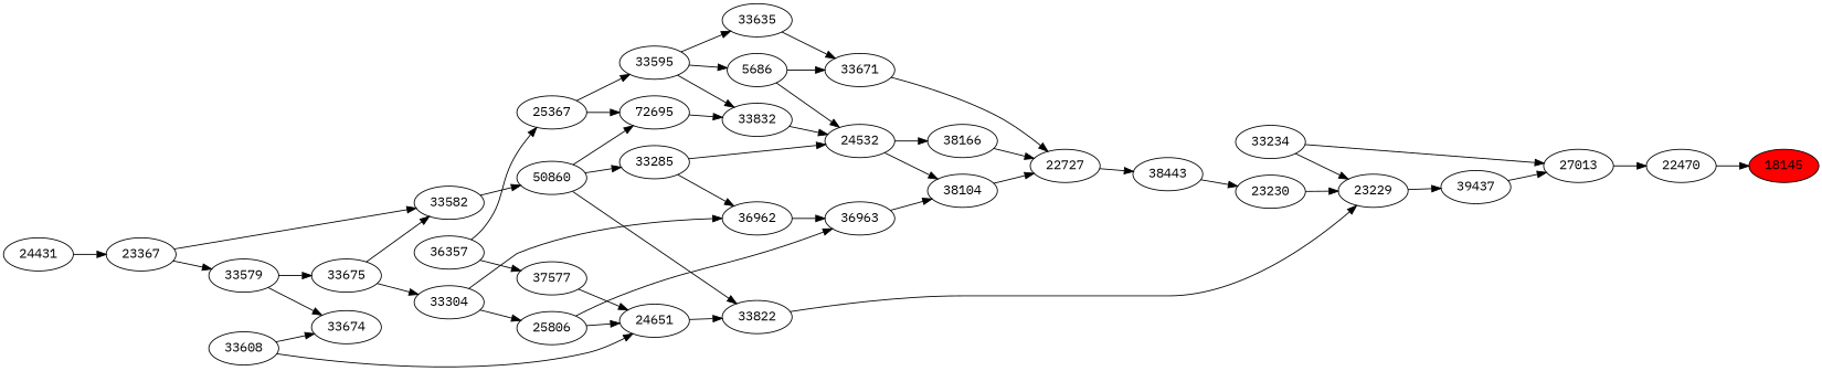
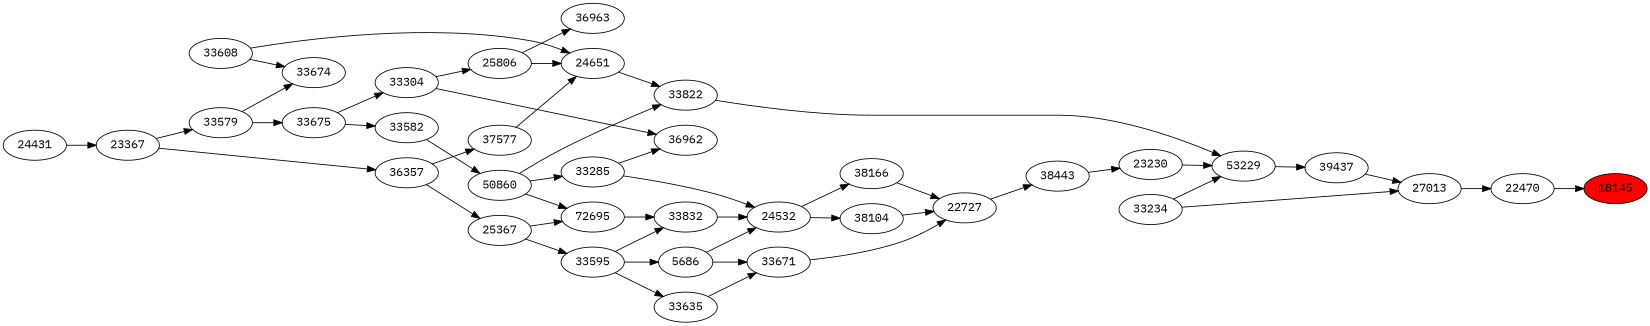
  strict digraph {
    fontname="IBM Plex Mono"
    rankdir=LR
    node [fontname="IBM Plex Mono"]
    edge [fontname="IBM Plex Mono"]
    n1 [fillcolor=red label=18145 style=filled]
    n2 [label=22470]
    n3 [label=27013]
    n4 [label=39437]
    n5 [label=33234]
-   n6 [label=23229]
+   n6 [label=53229]
    n7 [label=23230]
    n8 [label=33822]
    n9 [label=38443]
    n10 [label=24651]
    n11 [label=50860]
    n12 [label=33285]
    n13 [label=72695]
    n14 [label=36962]
    n15 [label=24532]
    n16 [label=33832]
    n17 [label=22727]
    n18 [label=25806]
    n19 [label=36963]
    n20 [label=38104]
    n21 [label=33608]
    n22 [label=33674]
    n23 [label=37577]
    n24 [label=33582]
    n25 [label=38166]
    n26 [label=33304]
    n27 [label=36357]
    n28 [label=25367]
    n29 [label=33595]
    n30 [label=33675]
    n31 [label=33671]
    n32 [label=33579]
    n33 [label=23367]
    n34 [label=5686]
    n35 [label=33635]
    n36 [label=24431]
    n2 -> n1
    n3 -> n2
    n4 -> n3
    n5 -> n3
    n5 -> n6
    n6 -> n4
    n7 -> n6
    n8 -> n6
    n9 -> n7
    n10 -> n8
    n11 -> n8
    n11 -> n12
    n11 -> n13
    n12 -> n14
    n12 -> n15
    n13 -> n16
-   n14 -> n19
    n15 -> n20
    n15 -> n25
    n16 -> n15
    n17 -> n9
    n18 -> n10
    n18 -> n19
-   n19 -> n20
    n20 -> n17
    n21 -> n10
    n21 -> n22
    n23 -> n10
    n24 -> n11
    n25 -> n17
    n26 -> n14
    n26 -> n18
    n27 -> n23
    n27 -> n28
    n28 -> n13
    n28 -> n29
    n29 -> n16
    n29 -> n34
    n29 -> n35
    n30 -> n24
    n30 -> n26
    n31 -> n17
    n32 -> n22
    n32 -> n30
-   n33 -> n24
+   n33 -> n27
    n33 -> n32
    n34 -> n15
    n34 -> n31
    n35 -> n31
    n36 -> n33
  }
